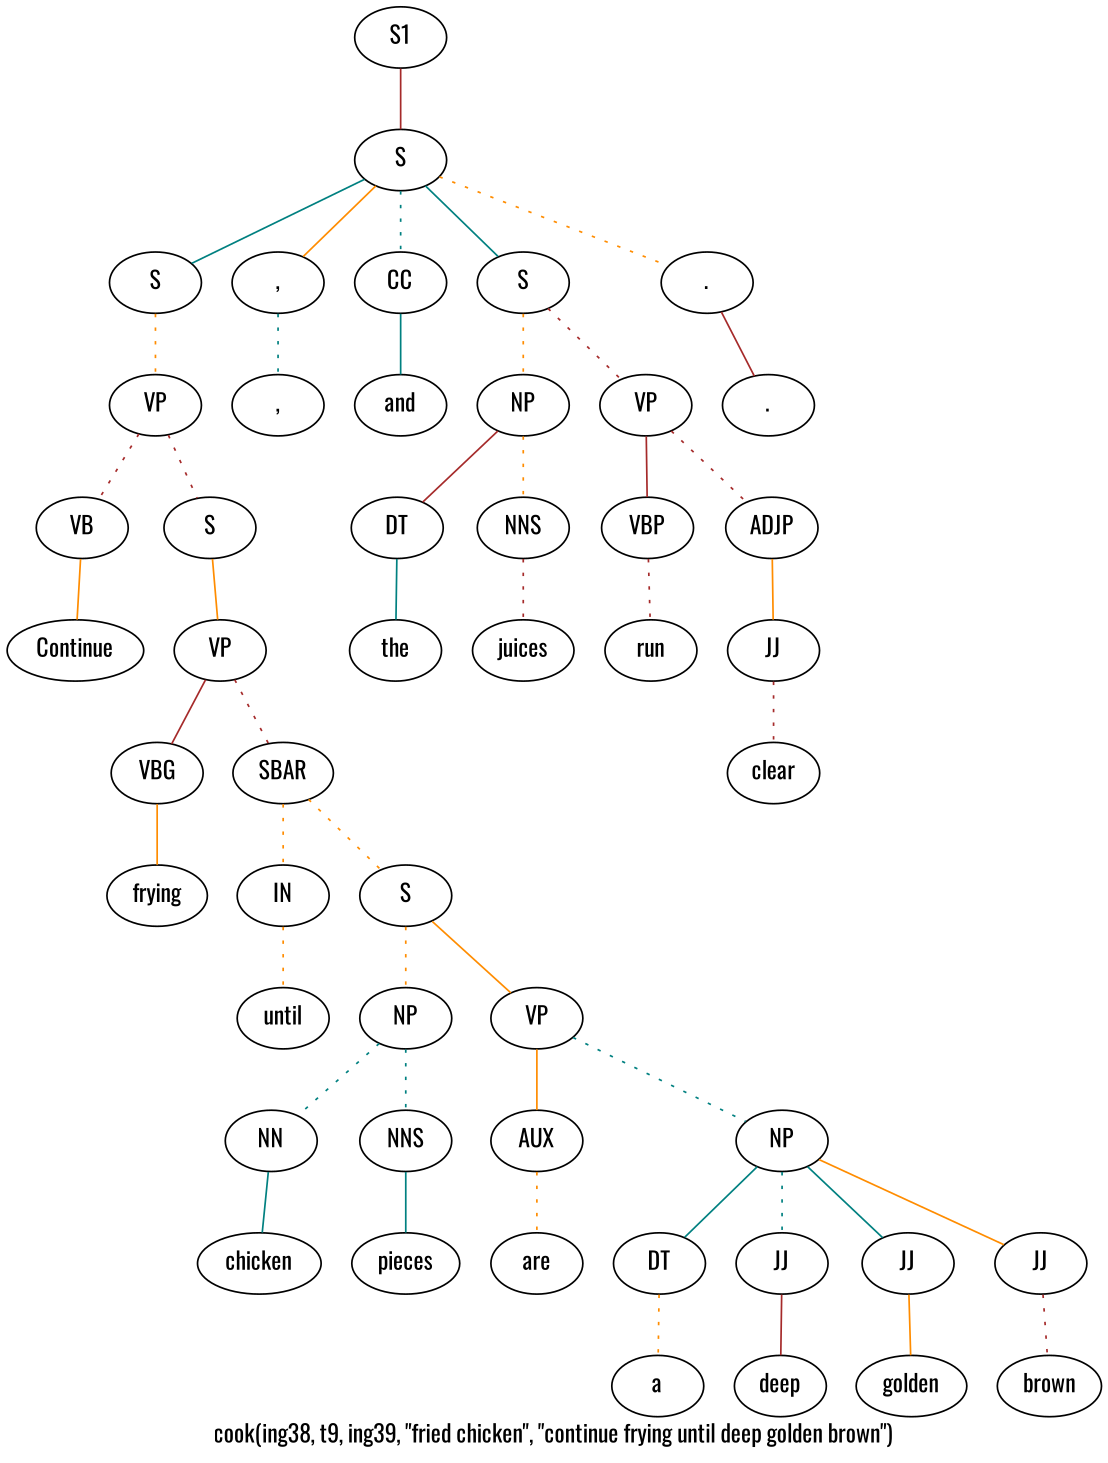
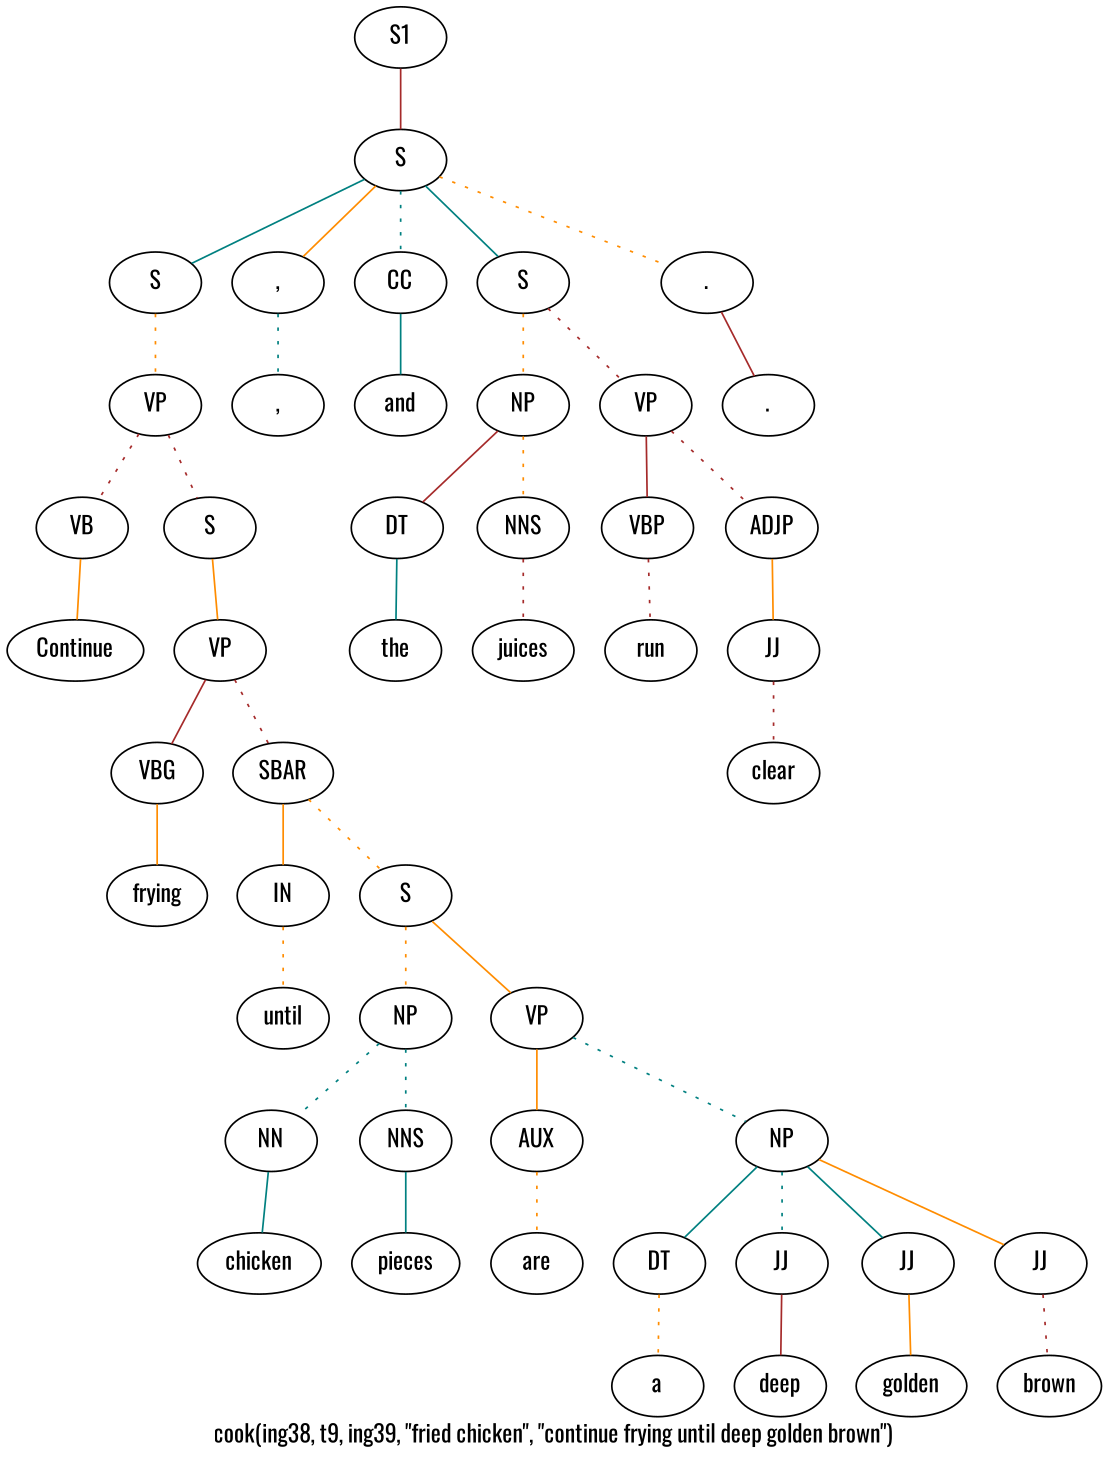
  graph {
    fontname=Oswald
    label="cook(ing38, t9, ing39, \"fried chicken\", \"continue frying until deep golden brown\")"
    node [fontname=Oswald]
    edge [color=darkorange fontname=Oswald style=solid]
    n1 [label=S1]
    n2 [label=S]
    n3 [label=S]
    n4 [label=","]
    n5 [label=CC]
    n6 [label=S]
    n7 [label="."]
    n8 [label=VP]
    n9 [label=","]
    n10 [label=and]
    n11 [label=NP]
    n12 [label=VP]
    n13 [label="."]
    n14 [label=VB]
    n15 [label=S]
    n16 [label=Continue]
    n17 [label=VP]
    n18 [label=VBG]
    n19 [label=SBAR]
    n20 [label=frying]
    n21 [label=IN]
    n22 [label=S]
    n23 [label=until]
    n24 [label=NP]
    n25 [label=VP]
    n26 [label=NN]
    n27 [label=NNS]
    n28 [label=AUX]
    n29 [label=NP]
    n30 [label=chicken]
    n31 [label=pieces]
    n32 [label=are]
    n33 [label=DT]
    n34 [label=JJ]
    n35 [label=JJ]
    n36 [label=JJ]
    n37 [label=a]
    n38 [label=deep]
    n39 [label=golden]
    n40 [label=brown]
    n41 [label=DT]
    n42 [label=NNS]
    n43 [label=VBP]
    n44 [label=ADJP]
    n45 [label=the]
    n46 [label=juices]
    n47 [label=run]
    n48 [label=JJ]
    n49 [label=clear]
    n1 -- n2 [color=brown]
    n2 -- n3 [color=teal]
    n2 -- n4
    n2 -- n5 [color=teal style=dotted]
    n2 -- n6 [color=teal]
    n2 -- n7 [style=dotted]
    n3 -- n8 [style=dotted]
    n4 -- n9 [color=teal style=dotted]
    n5 -- n10 [color=teal]
    n6 -- n11 [style=dotted]
    n6 -- n12 [color=brown style=dotted]
    n7 -- n13 [color=brown]
    n8 -- n14 [color=brown style=dotted]
    n8 -- n15 [color=brown style=dotted]
    n11 -- n41 [color=brown]
    n11 -- n42 [style=dotted]
    n12 -- n43 [color=brown]
    n12 -- n44 [color=brown style=dotted]
    n14 -- n16
    n15 -- n17
    n17 -- n18 [color=brown]
    n17 -- n19 [color=brown style=dotted]
    n18 -- n20
-   n19 -- n21 [style=dotted]
+   n19 -- n21
    n19 -- n22 [style=dotted]
    n21 -- n23 [style=dotted]
    n22 -- n24 [style=dotted]
    n22 -- n25
    n24 -- n26 [color=teal style=dotted]
    n24 -- n27 [color=teal style=dotted]
    n25 -- n28
    n25 -- n29 [color=teal style=dotted]
    n26 -- n30 [color=teal]
    n27 -- n31 [color=teal]
    n28 -- n32 [style=dotted]
    n29 -- n33 [color=teal]
    n29 -- n34 [color=teal style=dotted]
    n29 -- n35 [color=teal]
    n29 -- n36
    n33 -- n37 [style=dotted]
    n34 -- n38 [color=brown]
    n35 -- n39
    n36 -- n40 [color=brown style=dotted]
    n41 -- n45 [color=teal]
    n42 -- n46 [color=brown style=dotted]
    n43 -- n47 [color=brown style=dotted]
    n44 -- n48
    n48 -- n49 [color=brown style=dotted]
  }
